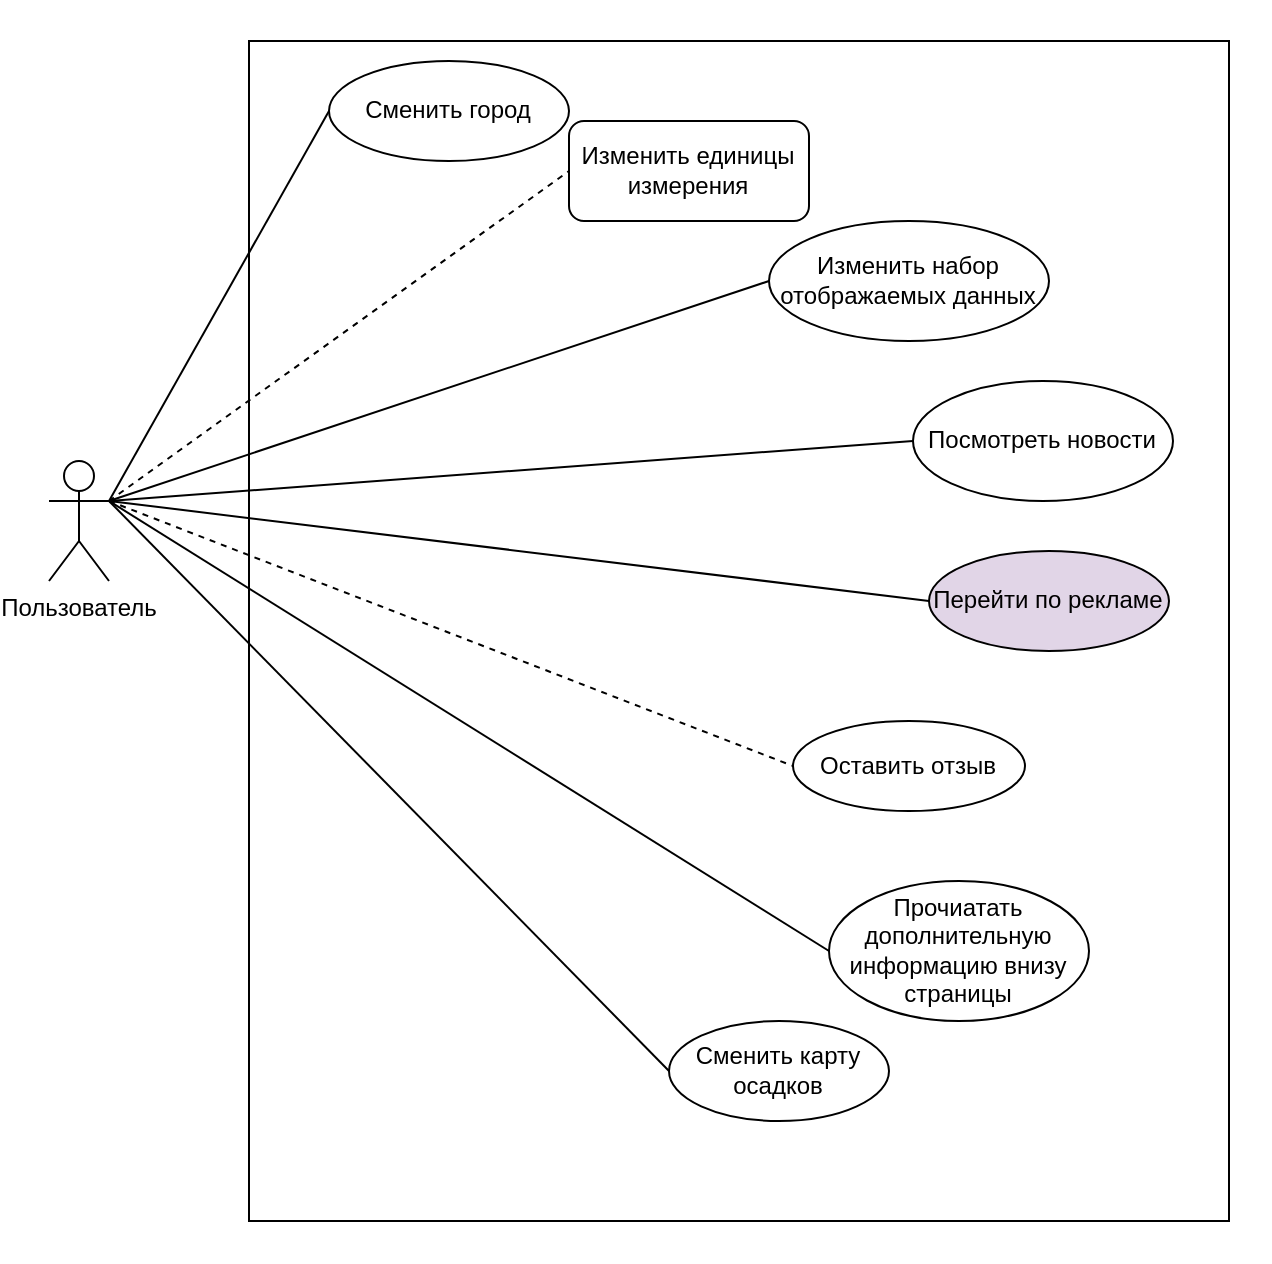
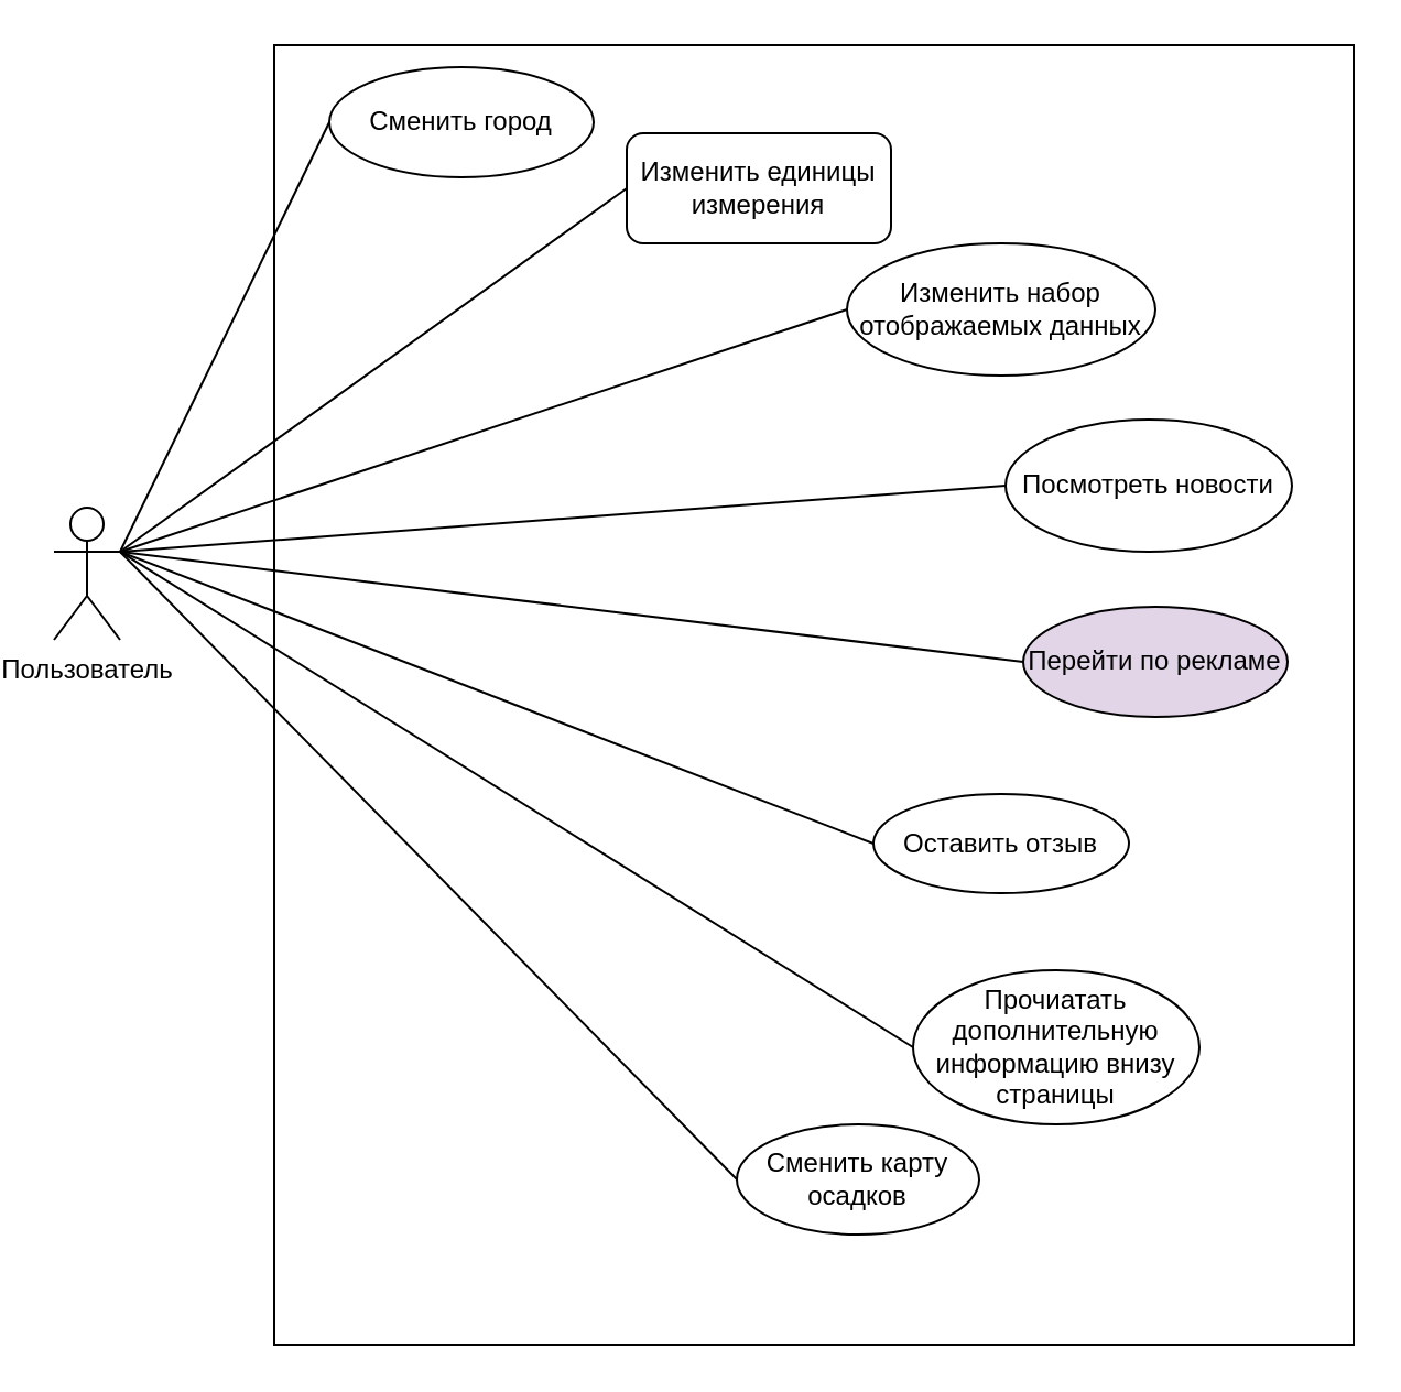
  <mxCell id="0" />
  <mxCell id="1" parent="0" />
  <mxCell id="2" value="" style="rounded=0;whiteSpace=wrap;html=1;" parent="1" vertex="1"><mxGeometry x="120" y="20" width="490" height="590" as="geometry" /></mxCell>
  <mxCell id="3" style="rounded=0;orthogonalLoop=1;jettySize=auto;html=1;exitX=1;exitY=0.333;exitDx=0;exitDy=0;exitPerimeter=0;entryX=0;entryY=0.5;entryDx=0;entryDy=0;endArrow=none;startFill=0;" parent="1" source="11" target="18" edge="1"><mxGeometry relative="1" as="geometry" /></mxCell>
- <mxCell id="4" style="rounded=0;orthogonalLoop=1;jettySize=auto;html=1;exitX=1;exitY=0.333;exitDx=0;exitDy=0;exitPerimeter=0;entryX=0;entryY=0.5;entryDx=0;entryDy=0;endArrow=none;startFill=0;dashed=1;" parent="1" source="11" target="17" edge="1"><mxGeometry relative="1" as="geometry" /></mxCell>
+ <mxCell id="4" style="rounded=0;orthogonalLoop=1;jettySize=auto;html=1;exitX=1;exitY=0.333;exitDx=0;exitDy=0;exitPerimeter=0;entryX=0;entryY=0.5;entryDx=0;entryDy=0;endArrow=none;startFill=0;" parent="1" source="11" target="17" edge="1"><mxGeometry relative="1" as="geometry" /></mxCell>
  <mxCell id="5" style="rounded=0;orthogonalLoop=1;jettySize=auto;html=1;exitX=1;exitY=0.333;exitDx=0;exitDy=0;exitPerimeter=0;entryX=0;entryY=0.5;entryDx=0;entryDy=0;endArrow=none;startFill=0;" parent="1" source="11" target="12" edge="1"><mxGeometry relative="1" as="geometry" /></mxCell>
  <mxCell id="6" style="rounded=0;orthogonalLoop=1;jettySize=auto;html=1;exitX=1;exitY=0.333;exitDx=0;exitDy=0;exitPerimeter=0;entryX=0;entryY=0.5;entryDx=0;entryDy=0;endArrow=none;startFill=0;" parent="1" source="11" target="16" edge="1"><mxGeometry relative="1" as="geometry" /></mxCell>
  <mxCell id="7" style="rounded=0;orthogonalLoop=1;jettySize=auto;html=1;exitX=1;exitY=0.333;exitDx=0;exitDy=0;exitPerimeter=0;entryX=0;entryY=0.5;entryDx=0;entryDy=0;endArrow=none;startFill=0;" parent="1" source="11" target="15" edge="1"><mxGeometry relative="1" as="geometry" /></mxCell>
- <mxCell id="8" style="rounded=0;orthogonalLoop=1;jettySize=auto;html=1;exitX=1;exitY=0.333;exitDx=0;exitDy=0;exitPerimeter=0;entryX=0;entryY=0.5;entryDx=0;entryDy=0;endArrow=none;startFill=0;dashed=1;" parent="1" source="11" target="14" edge="1"><mxGeometry relative="1" as="geometry" /></mxCell>
+ <mxCell id="8" style="rounded=0;orthogonalLoop=1;jettySize=auto;html=1;exitX=1;exitY=0.333;exitDx=0;exitDy=0;exitPerimeter=0;entryX=0;entryY=0.5;entryDx=0;entryDy=0;endArrow=none;startFill=0;" parent="1" source="11" target="14" edge="1"><mxGeometry relative="1" as="geometry" /></mxCell>
  <mxCell id="9" style="rounded=0;orthogonalLoop=1;jettySize=auto;html=1;exitX=1;exitY=0.333;exitDx=0;exitDy=0;exitPerimeter=0;entryX=0;entryY=0.5;entryDx=0;entryDy=0;endArrow=none;startFill=0;" parent="1" source="11" target="13" edge="1"><mxGeometry relative="1" as="geometry" /></mxCell>
  <mxCell id="10" style="rounded=0;orthogonalLoop=1;jettySize=auto;html=1;exitX=1;exitY=0.333;exitDx=0;exitDy=0;exitPerimeter=0;entryX=0;entryY=0.5;entryDx=0;entryDy=0;endArrow=none;startFill=0;" edge="1" parent="1" source="11" target="19"><mxGeometry relative="1" as="geometry" /></mxCell>
  <mxCell id="11" value="Пользователь" style="shape=umlActor;verticalLabelPosition=bottom;verticalAlign=top;html=1;outlineConnect=0;" parent="1" vertex="1"><mxGeometry x="20" y="230" width="30" height="60" as="geometry" /></mxCell>
  <mxCell id="12" value="Перейти по рекламе" style="ellipse;whiteSpace=wrap;html=1;fillColor=#e1d5e7;" parent="1" vertex="1"><mxGeometry x="460" y="275" width="120" height="50" as="geometry" /></mxCell>
- <mxCell id="13" value="Сменить город" style="ellipse;whiteSpace=wrap;html=1;" parent="1" vertex="1"><mxGeometry x="160" y="30" width="120" height="50" as="geometry" /></mxCell>
+ <mxCell id="13" value="Сменить город" style="ellipse;whiteSpace=wrap;html=1;" parent="1" vertex="1"><mxGeometry x="145" y="30" width="120" height="50" as="geometry" /></mxCell>
  <mxCell id="14" value="Изменить единицы измерения" style="whiteSpace=wrap;html=1;rounded=1;" parent="1" vertex="1"><mxGeometry x="280" y="60" width="120" height="50" as="geometry" /></mxCell>
  <mxCell id="15" value="Изменить набор отображаемых данных" style="ellipse;whiteSpace=wrap;html=1;" parent="1" vertex="1"><mxGeometry x="380" y="110" width="140" height="60" as="geometry" /></mxCell>
  <mxCell id="16" value="Посмотреть новости" style="ellipse;whiteSpace=wrap;html=1;" parent="1" vertex="1"><mxGeometry x="452" y="190" width="130" height="60" as="geometry" /></mxCell>
  <mxCell id="17" value="Оставить отзыв" style="ellipse;whiteSpace=wrap;html=1;" parent="1" vertex="1"><mxGeometry x="392" y="360" width="116" height="45" as="geometry" /></mxCell>
  <mxCell id="18" value="Прочиатать дополнительную информацию внизу страницы" style="ellipse;whiteSpace=wrap;html=1;" parent="1" vertex="1"><mxGeometry x="410" y="440" width="130" height="70" as="geometry" /></mxCell>
  <mxCell id="19" value="Сменить карту осадков" style="ellipse;whiteSpace=wrap;html=1;" vertex="1" parent="1"><mxGeometry x="330" y="510" width="110" height="50" as="geometry" /></mxCell>
